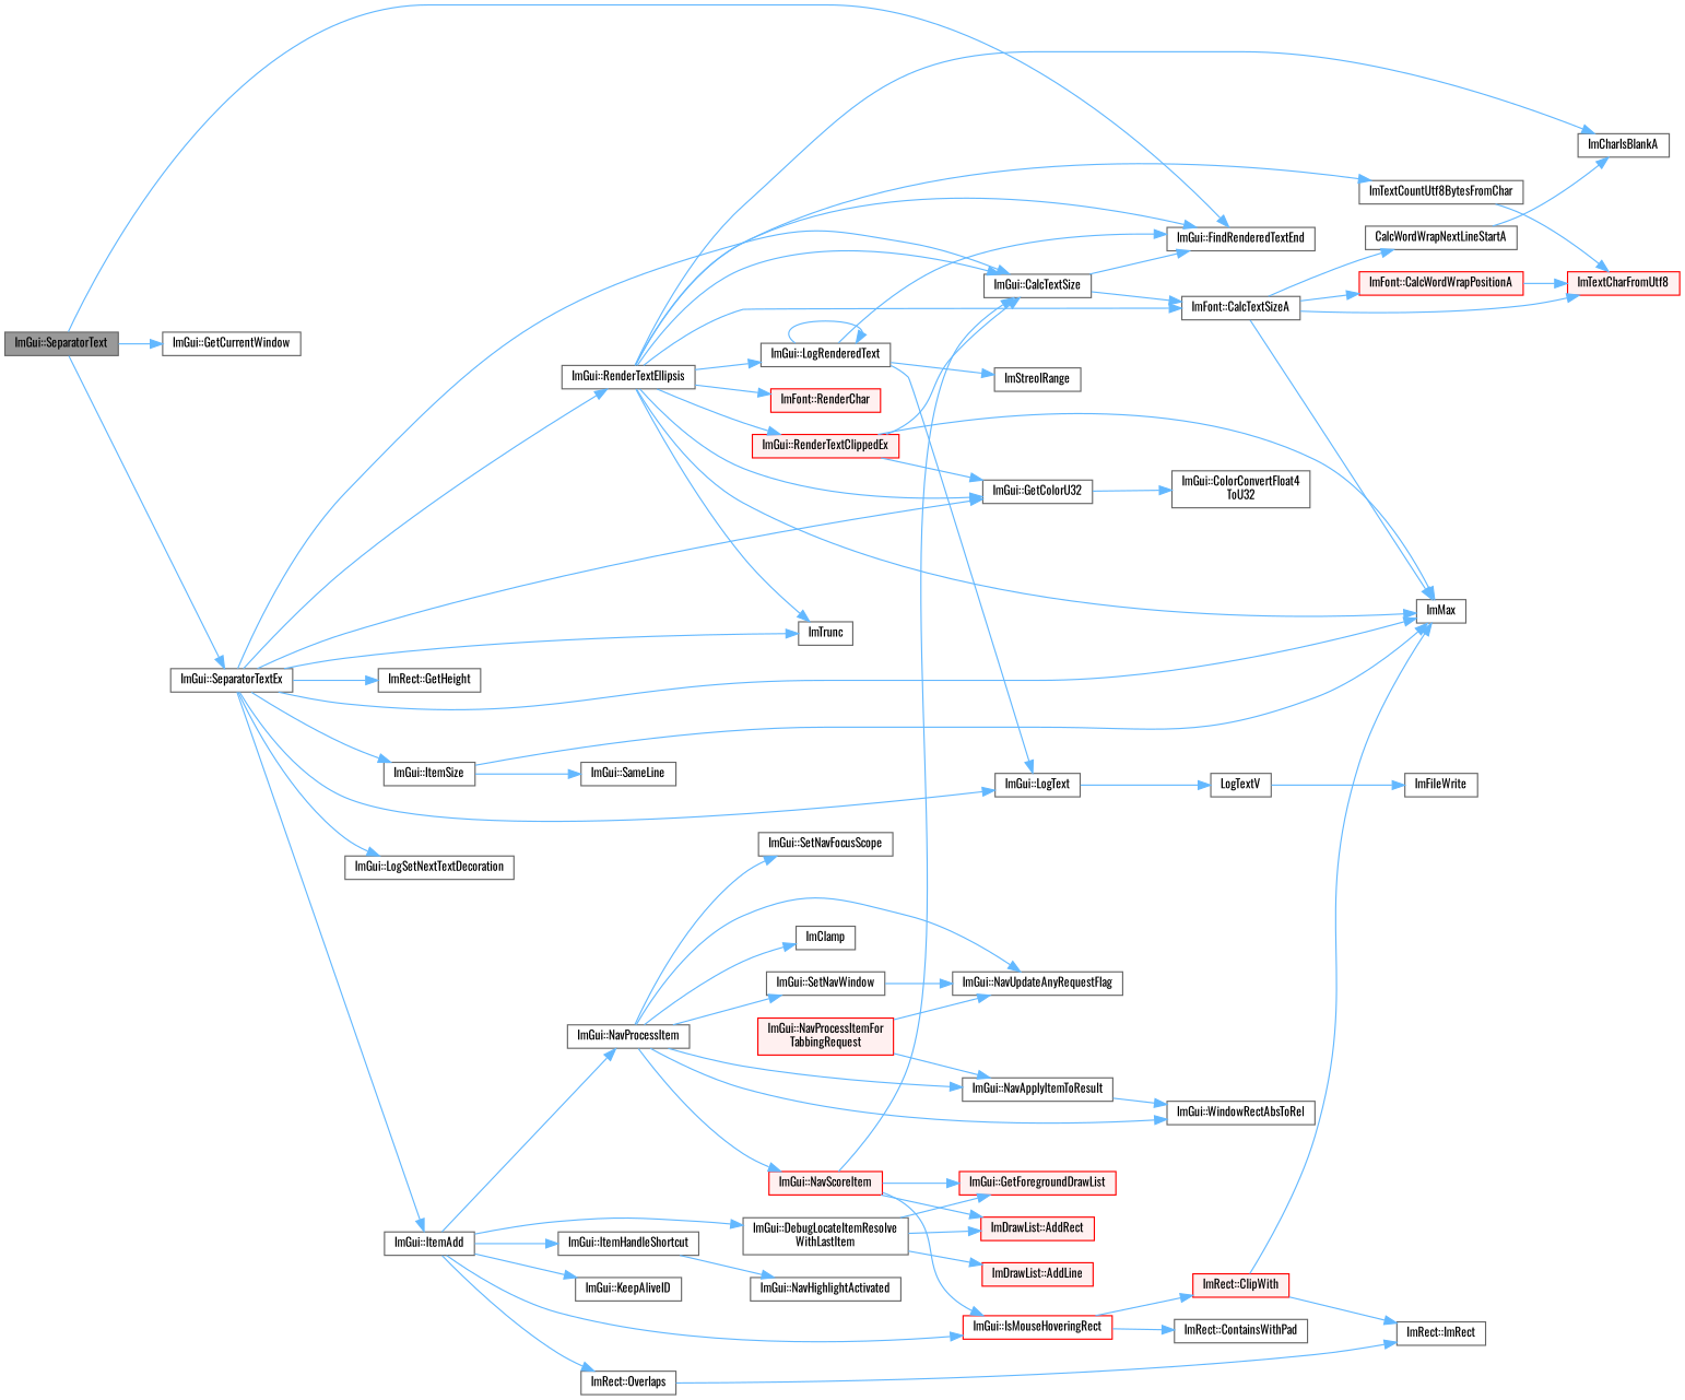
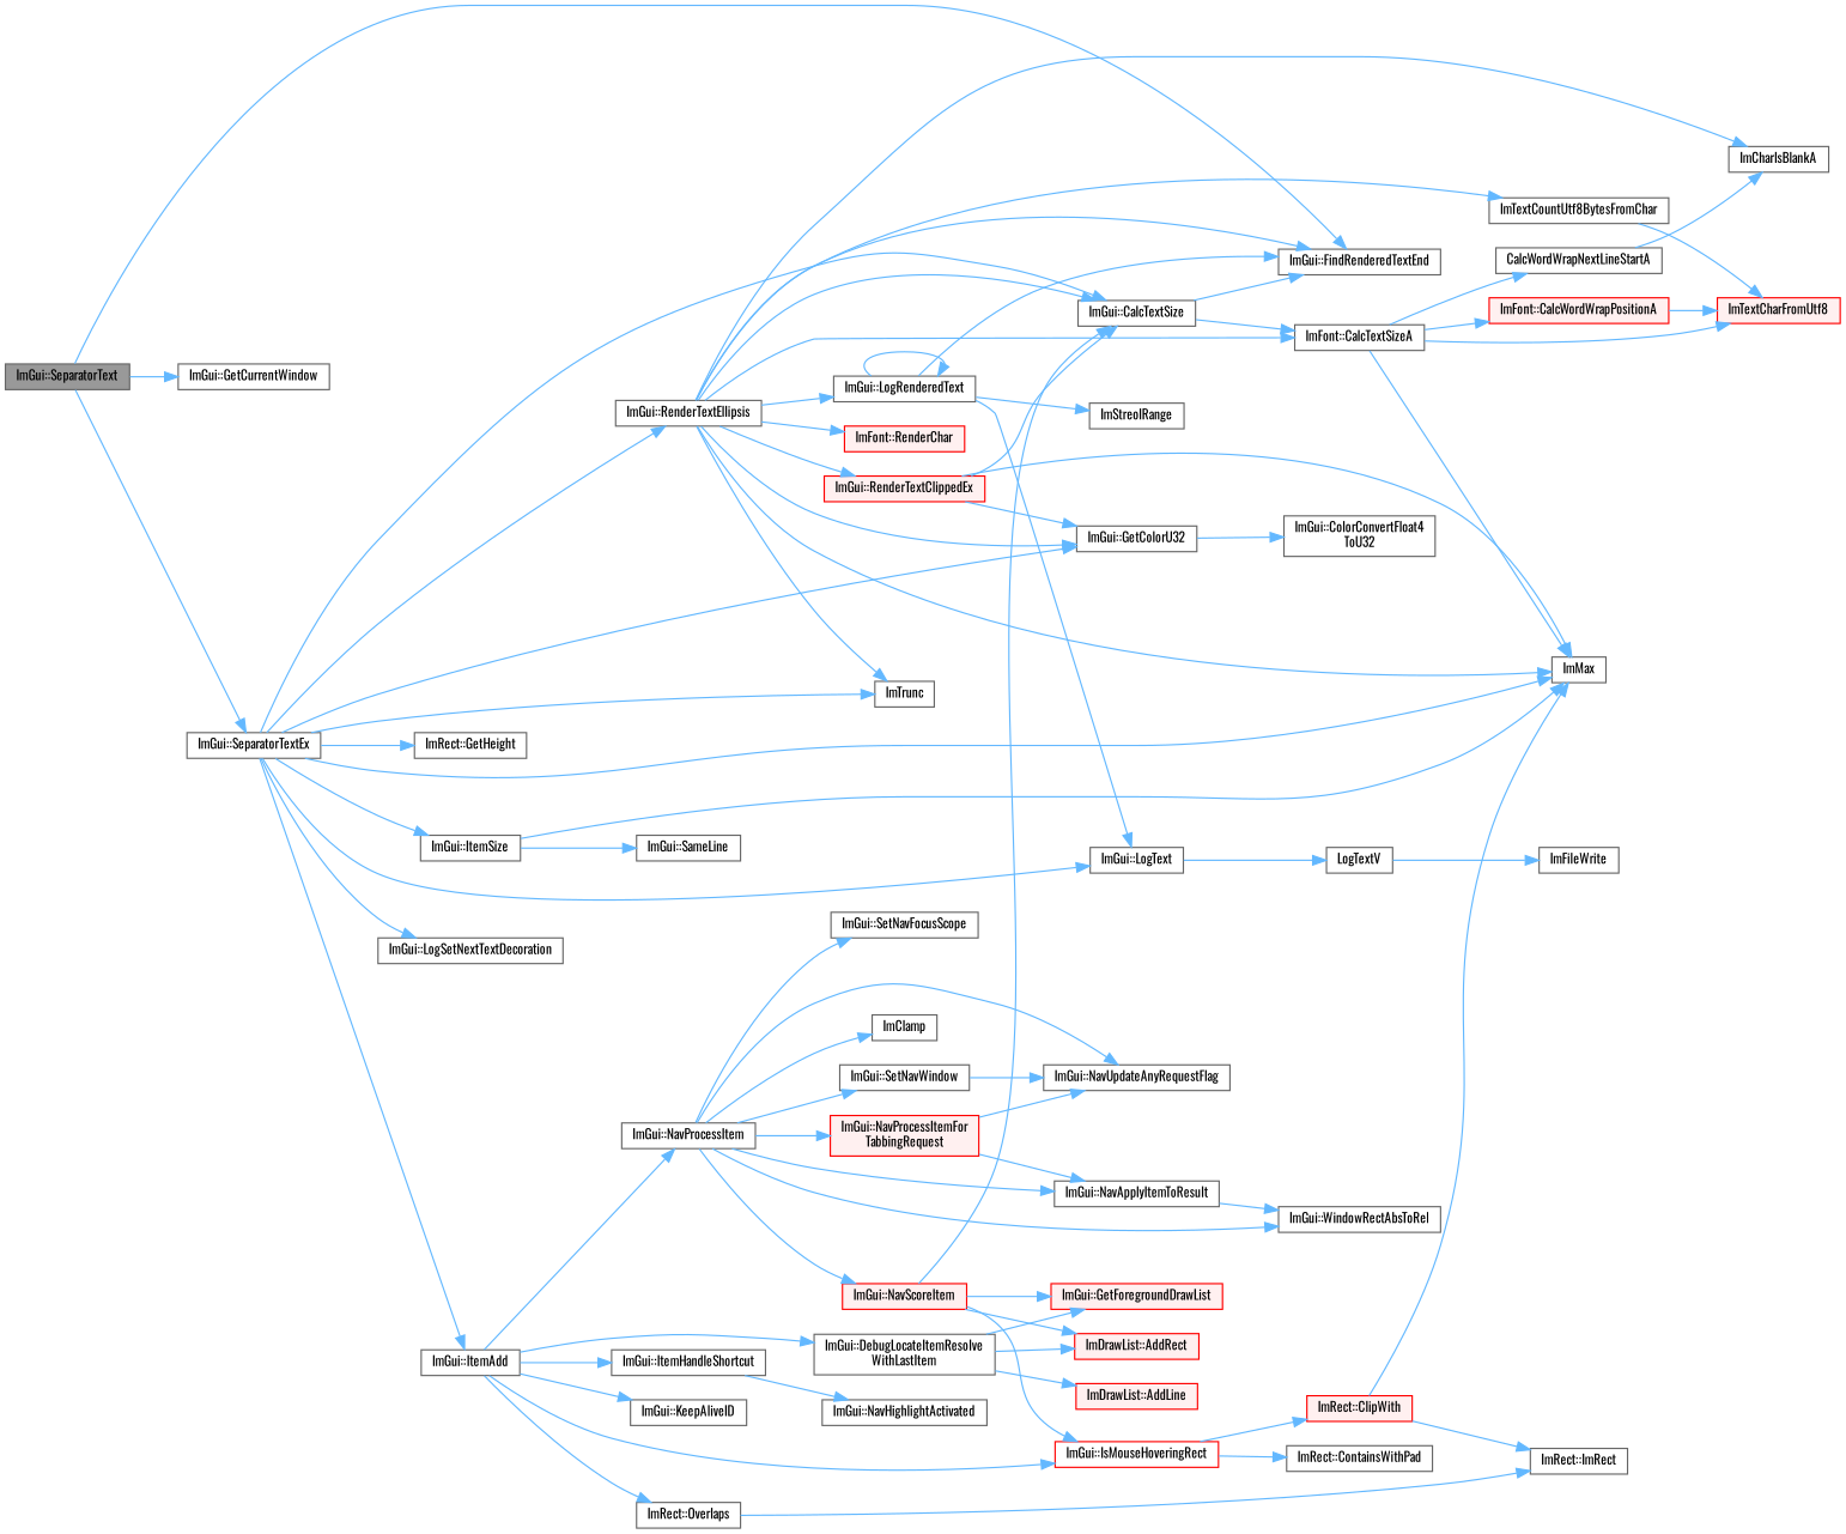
  digraph {
    fontname=Oswald
    rankdir=LR
    node [color=grey40 fillcolor=white fontname=Oswald fontsize=10 shape=box style=filled]
    edge [color=steelblue1 fontname=Oswald fontsize=10 labelfontname=Helvetica labelfontsize=10 style=solid]
    n1 [color=gray40 fillcolor=grey60 fontcolor=black height=0.2 label="ImGui::SeparatorText" width=0.4]
    n2 [height=0.2 label="ImGui::FindRenderedTextEnd" width=0.4]
    n3 [height=0.2 label="ImGui::GetCurrentWindow" width=0.4]
    n4 [height=0.2 label="ImGui::SeparatorTextEx" width=0.4]
    n5 [height=0.2 label="ImGui::CalcTextSize" width=0.4]
    n6 [height=0.2 label=ImMax width=0.4]
    n7 [height=0.2 label="ImGui::GetColorU32" width=0.4]
    n8 [height=0.2 label="ImRect::GetHeight" width=0.4]
    n9 [height=0.2 label=ImTrunc width=0.4]
    n10 [height=0.2 label="ImGui::ItemAdd" width=0.4]
    n11 [height=0.2 label="ImGui::ItemSize" width=0.4]
    n12 [height=0.2 label="ImGui::LogSetNextTextDecoration" width=0.4]
    n13 [height=0.2 label="ImGui::LogText" width=0.4]
    n14 [height=0.2 label="ImGui::RenderTextEllipsis" width=0.4]
    n15 [height=0.2 label="ImFont::CalcTextSizeA" width=0.4]
    n16 [height=0.2 label="ImGui::ColorConvertFloat4\lToU32" width=0.4]
    n17 [height=0.2 label="ImGui::DebugLocateItemResolve\lWithLastItem" width=0.4]
    n18 [color=red height=0.2 label="ImGui::IsMouseHoveringRect" width=0.4]
    n19 [height=0.2 label="ImGui::ItemHandleShortcut" width=0.4]
    n20 [height=0.2 label="ImGui::KeepAliveID" width=0.4]
    n21 [height=0.2 label="ImGui::NavProcessItem" width=0.4]
    n22 [height=0.2 label="ImRect::Overlaps" width=0.4]
    n23 [height=0.2 label="ImGui::SameLine" width=0.4]
    n24 [height=0.2 label=LogTextV width=0.4]
    n25 [height=0.2 label=ImCharIsBlankA width=0.4]
    n26 [height=0.2 label=ImTextCountUtf8BytesFromChar width=0.4]
    n27 [height=0.2 label="ImGui::LogRenderedText" width=0.4]
    n28 [color=red fillcolor="#FFF0F0" height=0.2 label="ImFont::RenderChar" width=0.4]
    n29 [color=red fillcolor="#FFF0F0" height=0.2 label="ImGui::RenderTextClippedEx" width=0.4]
    n30 [height=0.2 label=CalcWordWrapNextLineStartA width=0.4]
    n31 [color=red fillcolor="#FFF0F0" height=0.2 label="ImFont::CalcWordWrapPositionA" width=0.4]
    n32 [color=red fillcolor="#FFF0F0" height=0.2 label=ImTextCharFromUtf8 width=0.4]
    n33 [color=red fillcolor="#FFF0F0" height=0.2 label="ImDrawList::AddLine" width=0.4]
    n34 [color=red fillcolor="#FFF0F0" height=0.2 label="ImDrawList::AddRect" width=0.4]
    n35 [color=red fillcolor="#FFF0F0" height=0.2 label="ImGui::GetForegroundDrawList" width=0.4]
    n36 [color=red fillcolor="#FFF0F0" height=0.2 label="ImRect::ClipWith" width=0.4]
    n37 [height=0.2 label="ImRect::ContainsWithPad" width=0.4]
    n38 [height=0.2 label="ImGui::NavHighlightActivated" width=0.4]
    n39 [height=0.2 label=ImClamp width=0.4]
    n40 [height=0.2 label="ImGui::NavApplyItemToResult" width=0.4]
    n41 [height=0.2 label="ImGui::WindowRectAbsToRel" width=0.4]
    n42 [color=red fillcolor="#FFF0F0" height=0.2 label="ImGui::NavProcessItemFor\lTabbingRequest" width=0.4]
    n43 [height=0.2 label="ImGui::NavUpdateAnyRequestFlag" width=0.4]
    n44 [color=red fillcolor="#FFF0F0" height=0.2 label="ImGui::NavScoreItem" width=0.4]
    n45 [height=0.2 label="ImGui::SetNavFocusScope" width=0.4]
    n46 [height=0.2 label="ImGui::SetNavWindow" width=0.4]
    n47 [height=0.2 label="ImRect::ImRect" width=0.4]
    n48 [height=0.2 label=ImFileWrite width=0.4]
    n49 [height=0.2 label=ImStreolRange width=0.4]
    n1 -> n2
    n1 -> n3
    n1 -> n4
    n4 -> n5
    n4 -> n6
    n4 -> n7
    n4 -> n8
    n4 -> n9
    n4 -> n10
    n4 -> n11
    n4 -> n12
    n4 -> n13
    n4 -> n14
    n5 -> n2
    n5 -> n15
    n7 -> n16
    n10 -> n17
    n10 -> n18
    n10 -> n19
    n10 -> n20
    n10 -> n21
    n10 -> n22
    n11 -> n6
    n11 -> n23
    n13 -> n24
    n14 -> n2
    n14 -> n5
    n14 -> n6
    n14 -> n7
    n14 -> n9
    n14 -> n15
    n14 -> n25
    n14 -> n26
    n14 -> n27
    n14 -> n28
    n14 -> n29
    n15 -> n6
    n15 -> n30
    n15 -> n31
    n15 -> n32
    n17 -> n33
    n17 -> n34
    n17 -> n35
    n18 -> n36
    n18 -> n37
    n19 -> n38
    n21 -> n39
    n21 -> n40
    n21 -> n41
+   n21 -> n42
    n21 -> n43
    n21 -> n44
    n21 -> n45
    n21 -> n46
    n22 -> n47
    n24 -> n48
    n26 -> n32
    n27 -> n2
    n27 -> n13
    n27 -> n27
    n27 -> n49
    n29 -> n5
    n29 -> n6
    n29 -> n7
    n30 -> n25
    n31 -> n32
    n36 -> n6
    n36 -> n47
    n40 -> n41
    n42 -> n40
    n42 -> n43
    n44 -> n5
    n44 -> n18
    n44 -> n34
    n44 -> n35
    n46 -> n43
  }
